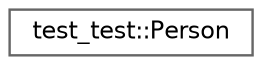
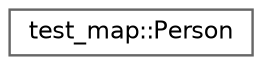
  digraph {
    rankdir=LR
-   n1 [color=grey40 fillcolor=white fontname=Helvetica fontsize=10 height=0.2 label="test_test::Person" shape=box style=filled width=0.4]
+   n1 [color=grey40 fillcolor=white fontname=Helvetica fontsize=10 height=0.2 label="test_map::Person" shape=box style=filled width=0.4]
  }
